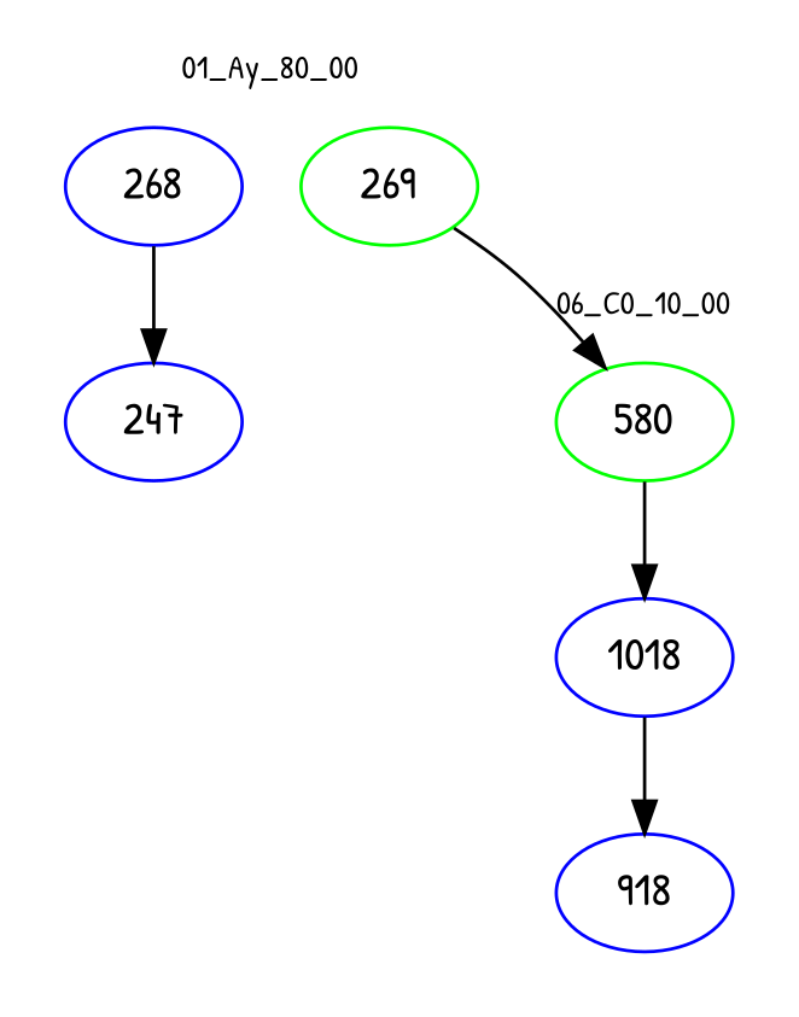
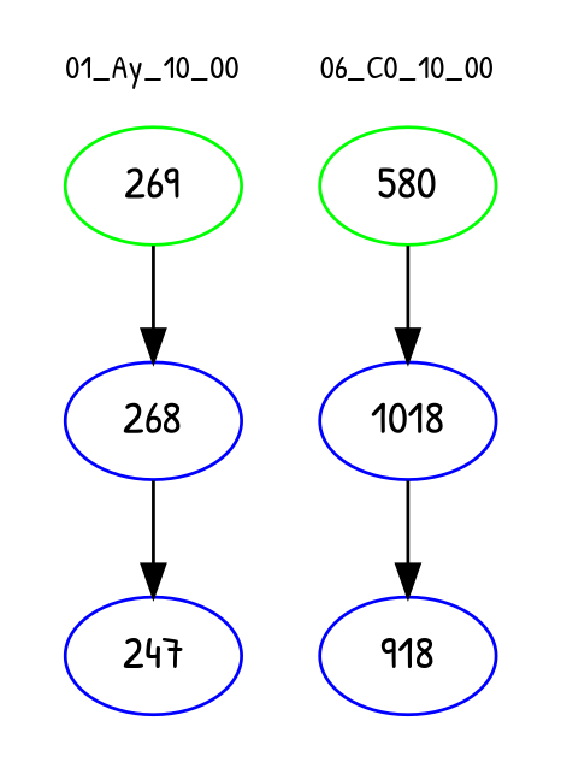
  digraph {
    fontname="Patrick Hand"
    node [color=blue fontname="Patrick Hand"]
    edge [color=black fontname="Patrick Hand"]
    n1 [color=green label=269]
    n2 [label=268]
    n3 [label=247]
    n4 [color=green label=580]
    n5 [label=1018]
    n6 [label=918]
    subgraph cluster_1 {
      color=white
      fontsize=10
-     label="01_Ay_80_00"
+     label="01_Ay_10_00"
      n1
      n2
      n3
    }
    subgraph cluster_2 {
      color=white
      fontsize=10
      label="06_C0_10_00"
      n4
      n5
      n6
    }
-   n1 -> n4
+   n1 -> n2
    n2 -> n3
    n4 -> n5
    n5 -> n6
  }
